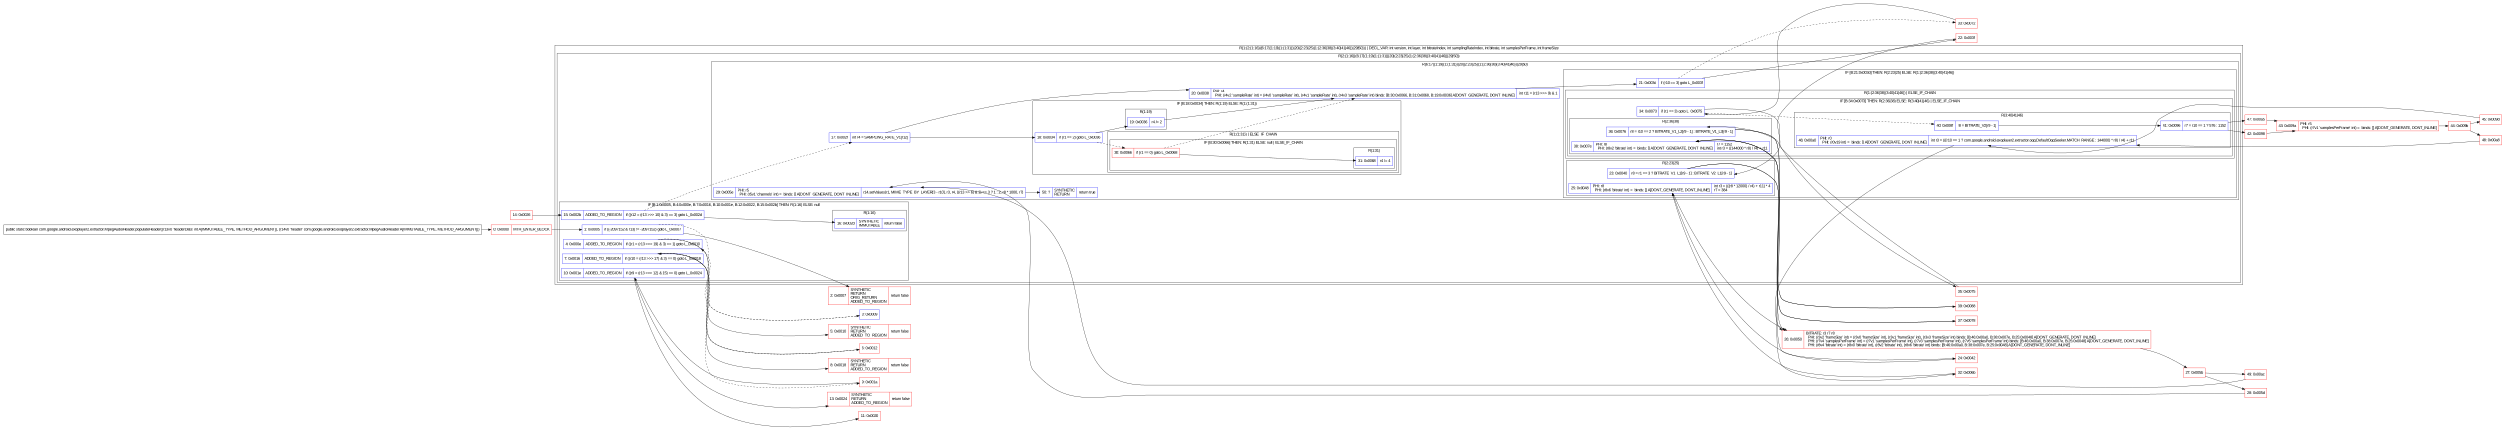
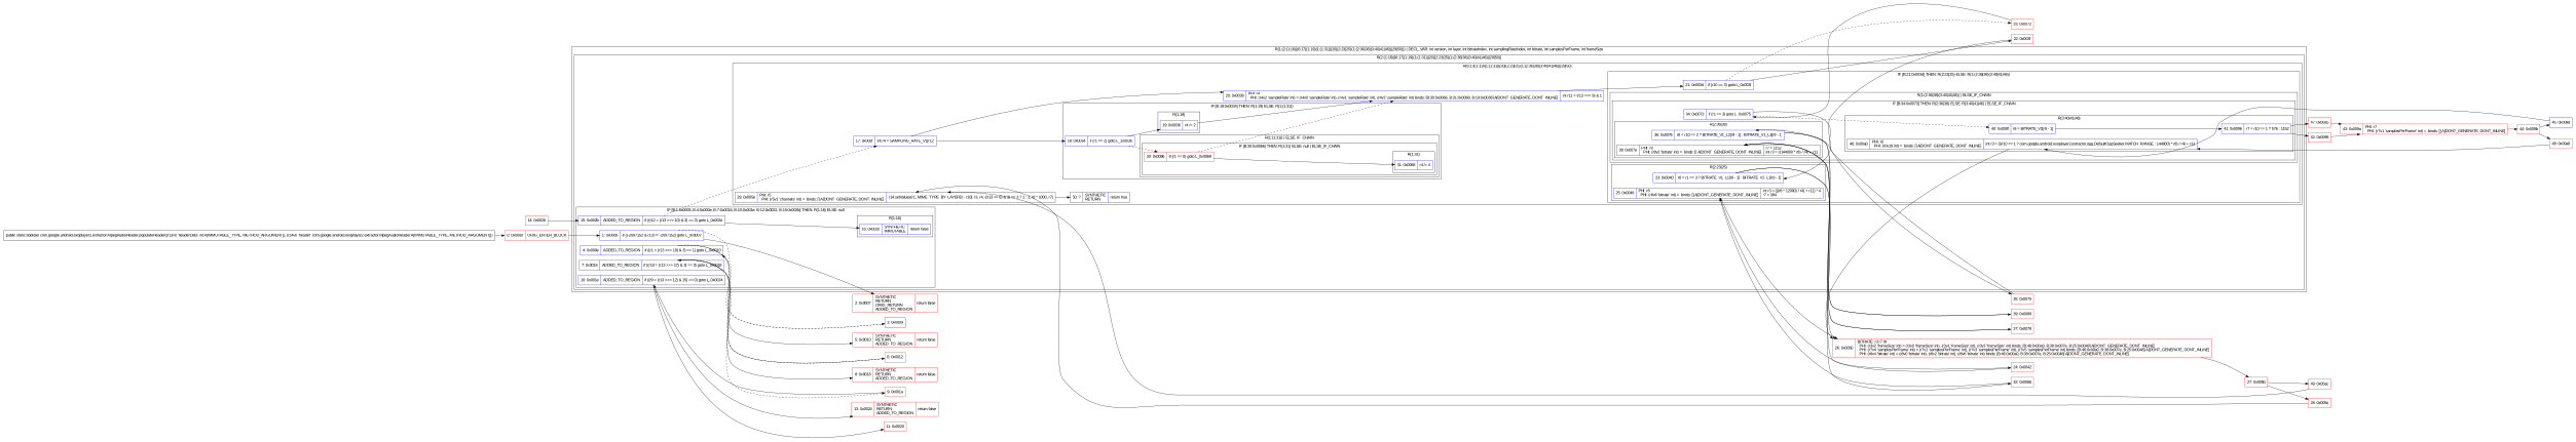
  digraph {
    fontname="Liberation Sans"
    rankdir=LR
    node [color=red fontname="Liberation Sans" shape=record]
    edge [fontname="Liberation Sans"]
    n1 [color=blue label="{16\:\ 0x002d|SYNTHETIC\lIMMUTABLE\l|return false\l}"]
    n2 [color=blue label="{1\:\ 0x0005|if ((\-2097152 & r13) != \-2097152) goto L_0x0007\l}"]
    n3 [color=blue label="{4\:\ 0x000e|ADDED_TO_REGION\l|if ((r1 = (r13 \>\>\> 19) & 3) == 1) goto L_0x0010\l}"]
    n4 [color=blue label="{7\:\ 0x0016|ADDED_TO_REGION\l|if ((r10 = (r13 \>\>\> 17) & 3) == 0) goto L_0x0018\l}"]
    n5 [color=blue label="{10\:\ 0x001e|ADDED_TO_REGION\l|if ((r9 = (r13 \>\>\> 12) & 15) == 0) goto L_0x0024\l}"]
    n6 [color=blue label="{15\:\ 0x002b|ADDED_TO_REGION\l|if ((r12 = (r13 \>\>\> 10) & 3) == 3) goto L_0x002d\l}"]
    n7 [color=blue label="{19\:\ 0x0036|r4 \/= 2\l}"]
    n8 [color=blue label="{31\:\ 0x0068|r4 \/= 4\l}"]
    n9 [label="{30\:\ 0x0066|if (r1 == 0) goto L_0x0068\l}"]
-   n10 [color=blue label="{18\:\ 0x0034|if (r1 == 2) goto L_0x0036\l}"]
+   n10 [color=blue label="{18\:\ 0x0034|if (r1 == 2) goto L_1x0036\l}"]
    n11 [color=blue label="{23\:\ 0x0040|r8 = r1 == 3 ? BITRATE_V1_L1[r9 \- 1] : BITRATE_V2_L1[r9 \- 1]\l}"]
    n12 [color=blue label="{25\:\ 0x0048|PHI: r8 \l  PHI: (r8v6 'bitrate' int) =  binds: [] A[DONT_GENERATE, DONT_INLINE]\l|int r3 = (((r8 * 12000) \/ r4) + r11) * 4\lr7 = 384\l}"]
    n13 [color=blue label="{36\:\ 0x0076|r8 = r10 == 2 ? BITRATE_V1_L2[r9 \- 1] : BITRATE_V1_L3[r9 \- 1]\l}"]
    n14 [color=blue label="{38\:\ 0x007e|PHI: r8 \l  PHI: (r8v2 'bitrate' int) =  binds: [] A[DONT_GENERATE, DONT_INLINE]\l|r7 = 1152\lint r3 = ((144000 * r8) \/ r4) + r11\l}"]
    n15 [color=blue label="{40\:\ 0x008f|r8 = BITRATE_V2[r9 \- 1]\l}"]
    n16 [color=blue label="{41\:\ 0x0096|r7 = r10 == 1 ? 576 : 1152\l}"]
    n17 [color=blue label="{46\:\ 0x00a0|PHI: r0 \l  PHI: (r0v19 int) =  binds: [] A[DONT_GENERATE, DONT_INLINE]\l|int r3 = (((r10 == 1 ? com.google.android.exoplayer2.extractor.ogg.DefaultOggSeeker.MATCH_RANGE : 144000) * r8) \/ r4) + r11\l}"]
    n18 [color=blue label="{34\:\ 0x0073|if (r1 == 3) goto L_0x0075\l}"]
    n19 [color=blue label="{21\:\ 0x003d|if (r10 == 3) goto L_0x003f\l}"]
    n20 [color=blue label="{17\:\ 0x002f|int r4 = SAMPLING_RATE_V1[r12]\l}"]
    n21 [color=blue label="{20\:\ 0x0038|PHI: r4 \l  PHI: (r4v2 'sampleRate' int) = (r4v0 'sampleRate' int), (r4v1 'sampleRate' int), (r4v3 'sampleRate' int) binds: [B:30:0x0066, B:31:0x0068, B:19:0x0036] A[DONT_GENERATE, DONT_INLINE]\l|int r11 = (r13 \>\>\> 9) & 1\l}"]
    n22 [color=blue label="{29\:\ 0x005e|PHI: r5 \l  PHI: (r5v1 'channels' int) =  binds: [] A[DONT_GENERATE, DONT_INLINE]\l|r14.setValues(r1, MIME_TYPE_BY_LAYER[3 \- r10], r3, r4, ((r13 \>\> 6) & 3) == 3 ? 1 : 2, r8 * 1000, r7)\l}"]
    n23 [color=blue label="{50\:\ ?|SYNTHETIC\lRETURN\l|return true\l}"]
    n24 [label="{2\:\ 0x0007|SYNTHETIC\lRETURN\lORIG_RETURN\lADDED_TO_REGION\l|return false\l}"]
    n25 [color=blue label="{3\:\ 0x0009}"]
    n26 [label="{5\:\ 0x0010|SYNTHETIC\lRETURN\lADDED_TO_REGION\l|return false\l}"]
    n27 [label="{6\:\ 0x0012}"]
    n28 [label="{8\:\ 0x0018|SYNTHETIC\lRETURN\lADDED_TO_REGION\l|return false\l}"]
    n29 [label="{9\:\ 0x001a}"]
    n30 [label="{11\:\ 0x0020}"]
    n31 [label="{13\:\ 0x0024|SYNTHETIC\lRETURN\lADDED_TO_REGION\l|return false\l}"]
    n32 [label="{24\:\ 0x0042}"]
    n33 [label="{32\:\ 0x006b}"]
    n34 [label="{26\:\ 0x0050|BITRATE: r3 r7 r8 \l  PHI: (r3v2 'frameSize' int) = (r3v0 'frameSize' int), (r3v1 'frameSize' int), (r3v3 'frameSize' int) binds: [B:46:0x00a0, B:38:0x007e, B:25:0x0048] A[DONT_GENERATE, DONT_INLINE]\l  PHI: (r7v4 'samplesPerFrame' int) = (r7v1 'samplesPerFrame' int), (r7v3 'samplesPerFrame' int), (r7v5 'samplesPerFrame' int) binds: [B:46:0x00a0, B:38:0x007e, B:25:0x0048] A[DONT_GENERATE, DONT_INLINE]\l  PHI: (r8v4 'bitrate' int) = (r8v0 'bitrate' int), (r8v2 'bitrate' int), (r8v6 'bitrate' int) binds: [B:46:0x00a0, B:38:0x007e, B:25:0x0048] A[DONT_GENERATE, DONT_INLINE]\l}"]
    n35 [label="{37\:\ 0x0078}"]
    n36 [label="{39\:\ 0x0088}"]
    n37 [label="{42\:\ 0x0098}"]
    n38 [label="{47\:\ 0x00a5}"]
    n39 [label="{35\:\ 0x0075}"]
    n40 [label="{22\:\ 0x003f}"]
    n41 [label="{33\:\ 0x0072}"]
    n42 [label="{14\:\ 0x0026}"]
    n43 [label="{27\:\ 0x005b}"]
-   n44 [label="{43\:\ 0x009a|PHI: r5 \l  PHI: (r7v1 'samplesPerFrame' int) =  binds: [] A[DONT_GENERATE, DONT_INLINE]\l}"]
-   n45 [label="{0\:\ 0x0000|MTH_ENTER_BLOCK\l}"]
+   n44 [label="{43\:\ 0x009a|PHI: r7 \l  PHI: (r7v1 'samplesPerFrame' int) =  binds: [] A[DONT_GENERATE, DONT_INLINE]\l}"]
+   n45 [label="{0\:\ 0x0000|ORIG_ENTER_BLOCK\l}"]
    n46 [label="{28\:\ 0x005d}"]
    n47 [label="{49\:\ 0x00ac}"]
    n48 [label="{44\:\ 0x009b}"]
-   n49 [label="{45\:\ 0x009d}"]
+   n49 [color=blue label="{45\:\ 0x009d}"]
    n50 [label="{48\:\ 0x00a8}"]
    n51 [label="{public static boolean com.google.android.exoplayer2.extractor.MpegAudioHeader.populateHeader((r13v0 'headerData' int A[IMMUTABLE_TYPE, METHOD_ARGUMENT]), (r14v0 'header' com.google.android.exoplayer2.extractor.MpegAudioHeader A[IMMUTABLE_TYPE, METHOD_ARGUMENT])) }" color=""]
    subgraph cluster_1 {
      label="R(1:(2:(1:16)|(6:17|(1:19)(1:(1:31))|20|(2:23|25)(1:(2:36|38)(3:40|41|46))|29|50))) | DECL_VAR: int version, int layer, int bitrateIndex, int samplingRateIndex, int bitrate, int samplesPerFrame, int frameSize\l"
      subgraph cluster_2 {
        label="R(2:(1:16)|(6:17|(1:19)(1:(1:31))|20|(2:23|25)(1:(2:36|38)(3:40|41|46))|29|50))"
        subgraph cluster_3 {
          label="IF [B:1:0x0005, B:4:0x000e, B:7:0x0016, B:10:0x001e, B:12:0x0022, B:15:0x002b] THEN: R(1:16) ELSE: null"
          n2
          n3
          n4
          n5
          n6
          subgraph cluster_4 {
            label="R(1:16)"
            n1
          }
        }
        subgraph cluster_5 {
          label="R(6:17|(1:19)(1:(1:31))|20|(2:23|25)(1:(2:36|38)(3:40|41|46))|29|50)"
          n20
          n21
          n22
          n23
          subgraph cluster_6 {
            label="IF [B:18:0x0034] THEN: R(1:19) ELSE: R(1:(1:31))"
            n10
            subgraph cluster_7 {
              label="R(1:19)"
              n7
            }
            subgraph cluster_8 {
              label="R(1:(1:31)) | ELSE_IF_CHAIN\l"
              subgraph cluster_9 {
                label="IF [B:30:0x0066] THEN: R(1:31) ELSE: null | ELSE_IF_CHAIN\l"
                n9
                subgraph cluster_10 {
                  label="R(1:31)"
                  n8
                }
              }
            }
          }
          subgraph cluster_11 {
            label="IF [B:21:0x003d] THEN: R(2:23|25) ELSE: R(1:(2:36|38)(3:40|41|46))"
            n19
            subgraph cluster_12 {
              label="R(2:23|25)"
              n11
              n12
            }
            subgraph cluster_13 {
              label="R(1:(2:36|38)(3:40|41|46)) | ELSE_IF_CHAIN\l"
              subgraph cluster_14 {
                label="IF [B:34:0x0073] THEN: R(2:36|38) ELSE: R(3:40|41|46) | ELSE_IF_CHAIN\l"
                n18
                subgraph cluster_15 {
                  label="R(2:36|38)"
                  n13
                  n14
                }
                subgraph cluster_16 {
                  label="R(3:40|41|46)"
                  n15
                  n16
                  n17
                }
              }
            }
          }
        }
      }
    }
    n2 -> n24
    n2 -> n25 [style=dashed]
    n3 -> n26
    n3 -> n27 [style=dashed]
    n4 -> n28
    n4 -> n29 [style=dashed]
    n5 -> n30 [style=solid]
    n5 -> n31
    n6 -> n1
    n6 -> n20 [style=dashed]
    n7 -> n21
    n9 -> n8
    n9 -> n21 [style=dashed]
    n10 -> n7
    n10 -> n9 [style=dashed]
    n11 -> n32
    n11 -> n33
    n12 -> n34
    n13 -> n35
    n13 -> n36
    n14 -> n34
    n15 -> n16
    n16 -> n37
    n16 -> n38
    n17 -> n34
    n18 -> n15 [style=dashed]
    n18 -> n39
    n19 -> n40
    n19 -> n41 [style=dashed]
    n20 -> n10
    n20 -> n21
    n21 -> n19
    n22 -> n23
    n25 -> n3 [style=dashed]
    n27 -> n4
    n29 -> n5
    n32 -> n12
    n33 -> n12
    n34 -> n43
    n35 -> n14
    n36 -> n14
    n37 -> n44
    n38 -> n44
    n39 -> n13
    n40 -> n11
    n41 -> n18
    n42 -> n6
    n43 -> n46
    n43 -> n47
    n44 -> n48
    n45 -> n2
    n46 -> n22
    n47 -> n22
    n48 -> n49
    n48 -> n50
    n49 -> n17
    n50 -> n17
    n51 -> n45
  }
